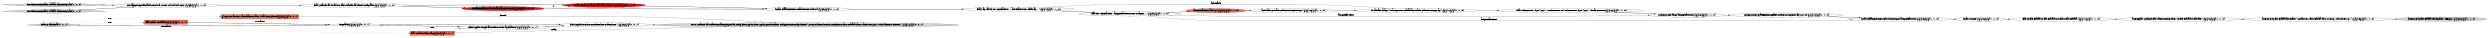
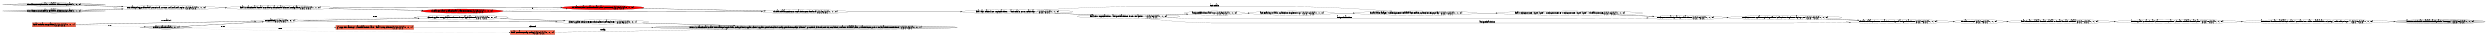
  digraph {
    rankdir=LR
    node [fillcolor=white shape=ellipse style=filled]
    edge [style=bold]
    n1 [fillcolor=lightgray label="return StreamThread.create(internalTopologyBuilder,config,clientSupplier,clientSupplier.getAdminClient(config.getAdminConfigs(clientId)),processId,clientId,metrics,mockTime,streamsMetadataState,0,stateDirectory,new MockStateRestoreListener())@@@7@@@['0', '0', '1']"]
    n2 [label="final StreamThread thread = createStreamThread(clientId,config,false)@@@4@@@['1', '1', '0']"]
    n3 [fillcolor=red label="thread.setState(StreamThread.State.STARTING)@@@5@@@['0', '1', '0']"]
    n4 [fillcolor=red label="thread.setState(StreamThread.State.RUNNING)@@@5@@@['1', '0', '0']"]
    n5 [label="thread.rebalanceListener.onPartitionsRevoked(null)@@@6@@@['1', '1', '0']"]
    n6 [fillcolor=lightgray label="shouldReturnActiveTaskMetadataWhileRunningState['1', '0', '0']" shape=diamond]
    n7 [label="internalTopologyBuilder.addSource(null,\"source\",null,null,null,topic1)@@@3@@@['1', '1', '0']"]
    n8 [label="eosEnabled@@@3@@@['0', '0', '1']" shape=diamond]
    n9 [label="clientSupplier.setApplicationIdForProducer(applicationId)@@@4@@@['0', '0', '1']"]
    n10 [label="clientSupplier.setClusterForAdminClient(createCluster())@@@6@@@['0', '0', '1']"]
    n11 [fillcolor=tomato label="@SuppressWarnings(\"SameParameterValue\") final String clientId@@@2@@@['0', '0', '1']" shape=box]
    n12 [fillcolor=tomato label="final StreamsConfig config@@@2@@@['0', '0', '1']" shape=box]
    n13 [label="final Map<TaskId,Set<TopicPartition>> activeTasks = new HashMap<>()@@@7@@@['1', '1', '0']"]
    n14 [label="final ThreadMetadata threadMetadata = thread.threadMetadata()@@@17@@@['1', '1', '0']"]
    n15 [label="assertEquals(StreamThread.State.RUNNING.name(),threadMetadata.threadState())@@@18@@@['1', '1', '0']"]
    n16 [label="assertTrue(threadMetadata.activeTasks().contains(new TaskMetadata(task1.toString(),Utils.mkSet(t1p1))))@@@19@@@['1', '1', '0']"]
    n17 [label="final List<TopicPartition> assignedPartitions = new ArrayList<>()@@@8@@@['1', '1', '0']"]
    n18 [label="thread.taskManager().setAssignmentMetadata(activeTasks,Collections.emptyMap())@@@11@@@['1', '1', '0']"]
-   n19 [fillcolor=tomato label="assignedPartitions.add(t1p1)@@@9@@@['1', '1', '0']"]
+   n19 [label="assignedPartitions.add(t1p1)@@@9@@@['1', '1', '0']"]
    n20 [label="thread.rebalanceListener.onPartitionsAssigned(assignedPartitions)@@@15@@@['1', '1', '0']"]
    n21 [label="mockConsumer.assign(assignedPartitions)@@@13@@@['1', '1', '0']"]
    n22 [label="final MockConsumer<byte((,byte((> mockConsumer = (MockConsumer<byte((,byte((>)thread.consumer@@@12@@@['1', '1', '0']"]
    n23 [label="activeTasks.put(task1,Collections.singleton(t1p1))@@@10@@@['1', '1', '0']"]
    n24 [label="thread.runOnce()@@@16@@@['1', '1', '0']"]
    n25 [label="mockConsumer.updateBeginningOffsets(Collections.singletonMap(t1p1,0L))@@@14@@@['1', '1', '0']"]
    n26 [fillcolor=lightgray label="assertTrue(threadMetadata.standbyTasks().isEmpty())@@@20@@@['1', '1', '0']"]
    n27 [fillcolor=lightgray label="shouldReturnActiveTaskMetadataWhileRunningState['0', '1', '0']" shape=diamond]
    n28 [fillcolor=tomato label="final boolean eosEnabled@@@2@@@['0', '0', '1']" shape=box]
    n29 [fillcolor=lightgray label="createStreamThread['0', '0', '1']" shape=diamond]
    n2 -> n3
    n2 -> n4
    n3 -> n5
    n4 -> n3 [label=0 style=dashed]
    n4 -> n5
    n5 -> n13
    n6 -> n7
    n7 -> n2
    n8 -> n9 [label=true style=dotted]
    n8 -> n9
    n8 -> n10
    n9 -> n10
    n10 -> n1
    n11 -> n1 [label=clientId style=solid]
    n12 -> n1 [label=config style=solid]
    n13 -> n17
    n13 -> n18 [label=activeTasks style=solid]
    n14 -> n15
    n15 -> n16
    n16 -> n26
    n17 -> n19
    n17 -> n20 [label=assignedPartitions style=solid]
    n17 -> n21 [label=assignedPartitions style=solid]
    n18 -> n22
    n19 -> n23
    n20 -> n24
    n21 -> n25
    n22 -> n21
    n23 -> n18
    n24 -> n14
    n25 -> n20
    n27 -> n7
    n28 -> n8 [label=eosEnabled]
    n29 -> n8
    n29 -> n11 [label=true style=dotted]
-   n29 -> n12 [label=eosEnabled style=dotted]
-   n29 -> n28 [label=true style=dotted]
+   n29 -> n12 [label=true style=dotted]
+   n28 -> n29 [label=true style=dotted]
  }
